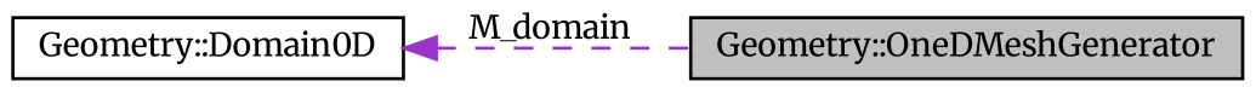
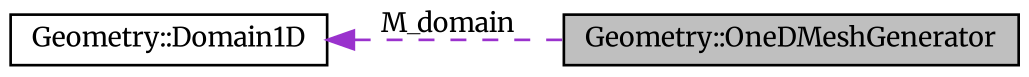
  digraph {
    rankdir=LR
    fontname=Merriweather
    node [color=black fontname=Merriweather fontsize=10 shape=record style=filled]
    n1 [fillcolor=grey75 fontcolor=black height=0.2 label="Geometry::OneDMeshGenerator" width=0.4]
-   n2 [fillcolor=white height=0.2 label="Geometry::Domain0D" width=0.4]
+   n2 [fillcolor=white height=0.2 label="Geometry::Domain1D" width=0.4]
    n2 -> n1 [color=darkorchid3 dir=back fontname=Merriweather fontsize=10 label=" M_domain" labelfontname=Helvetica labelfontsize=10 style=dashed]
  }
